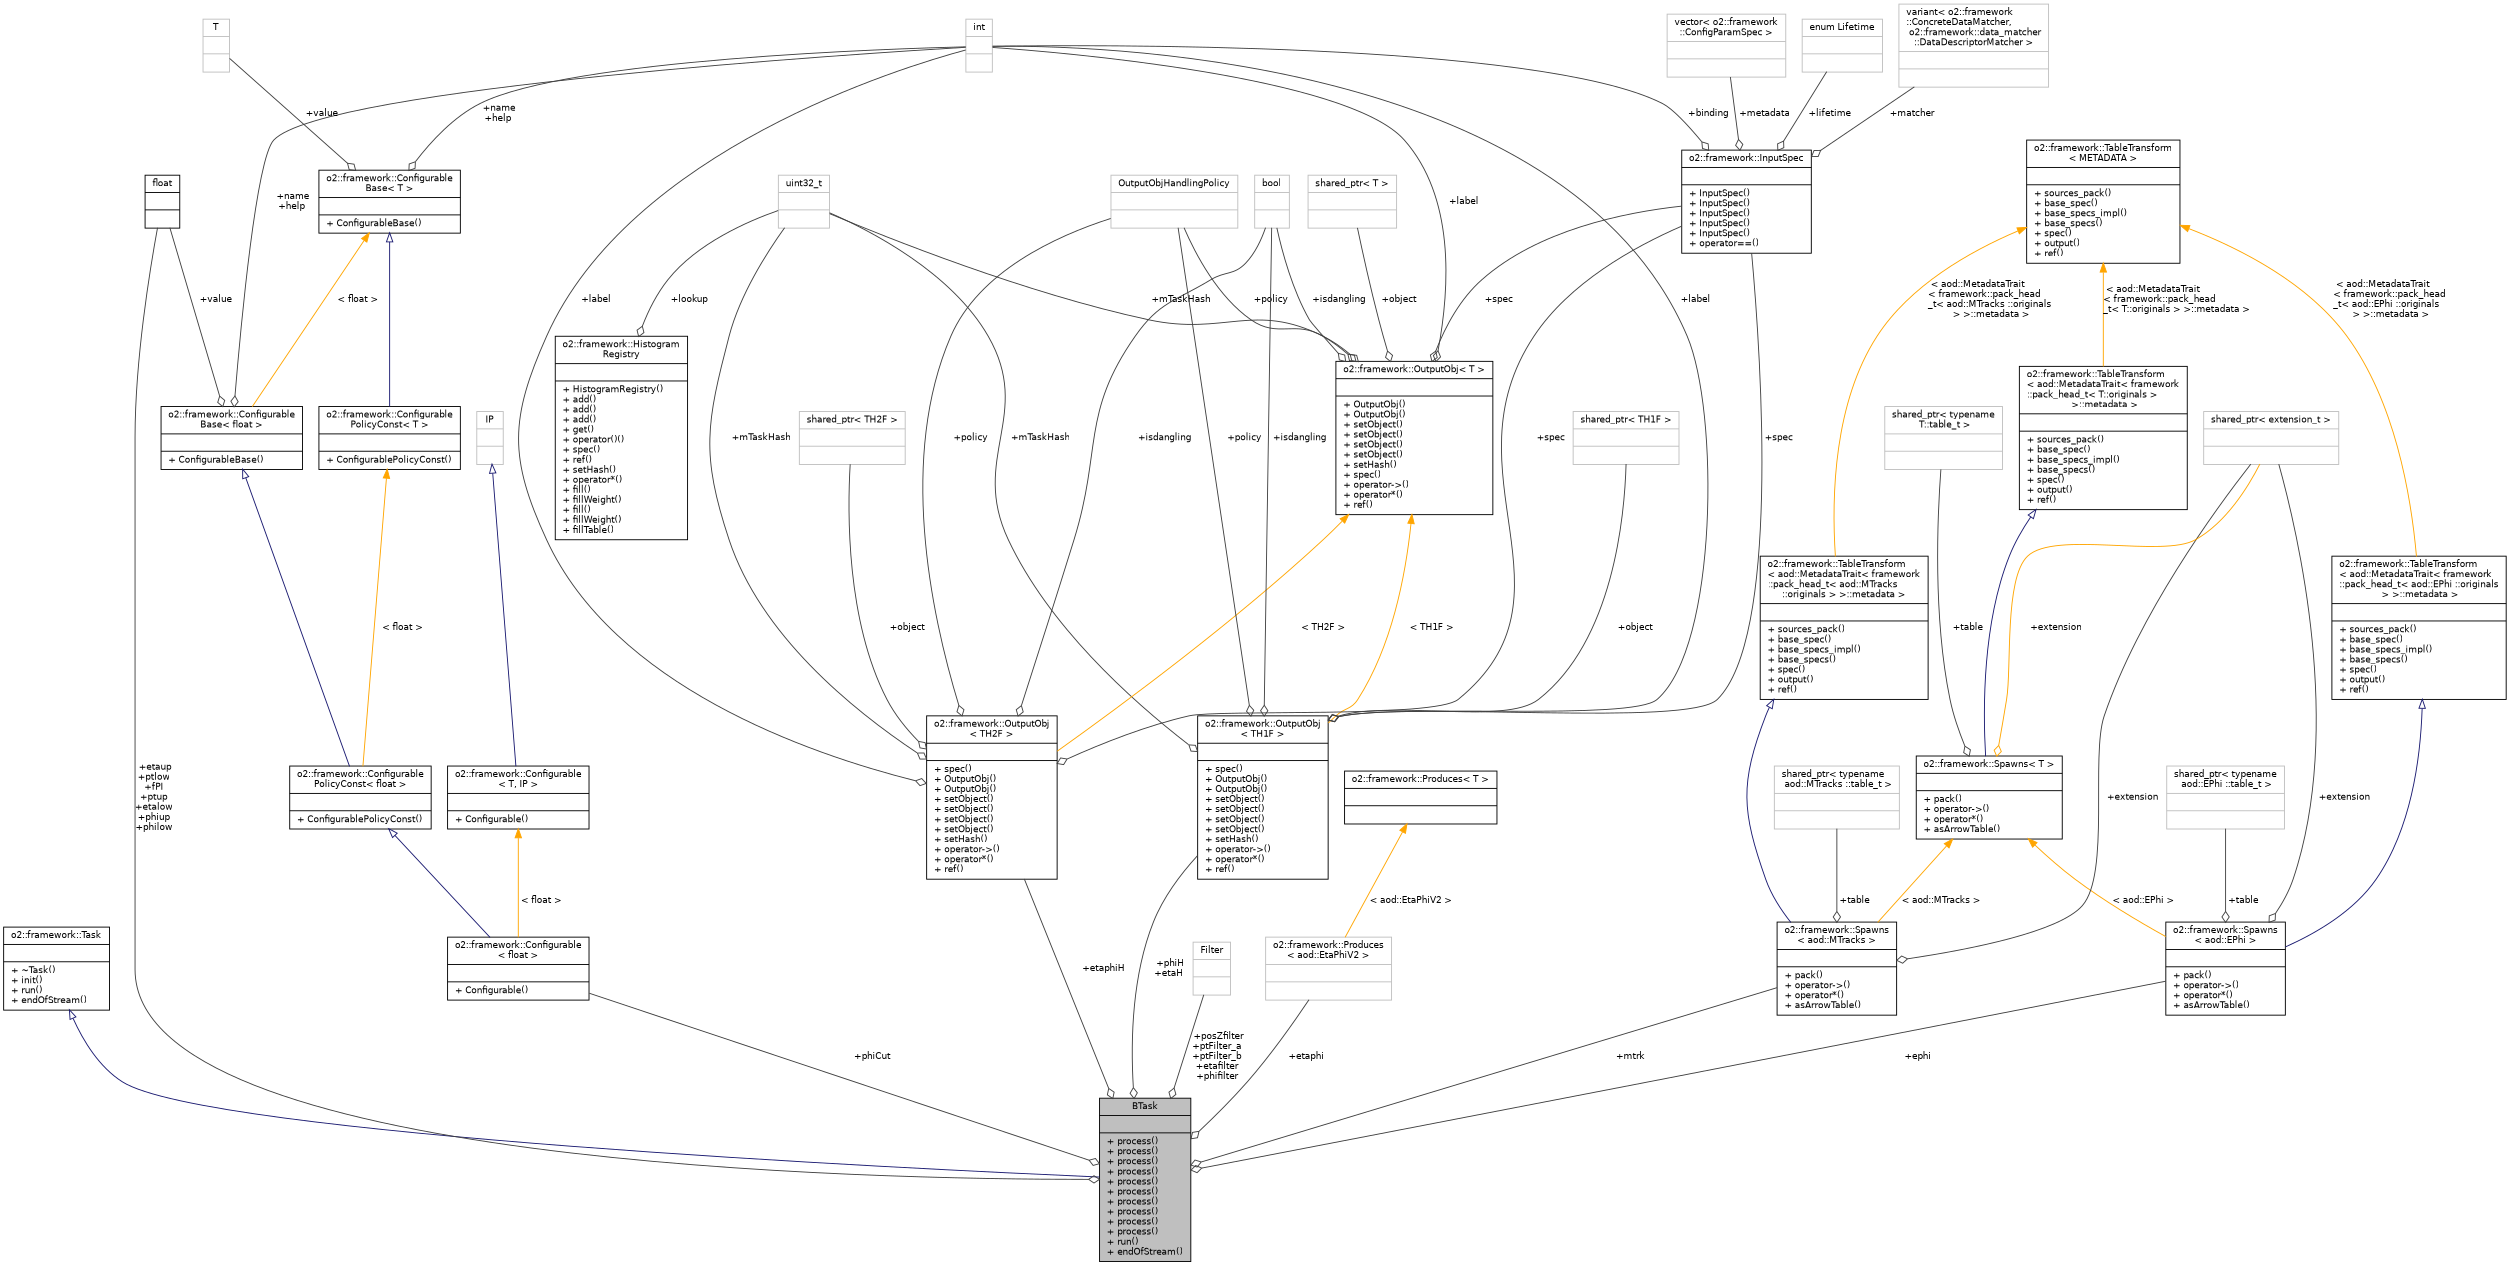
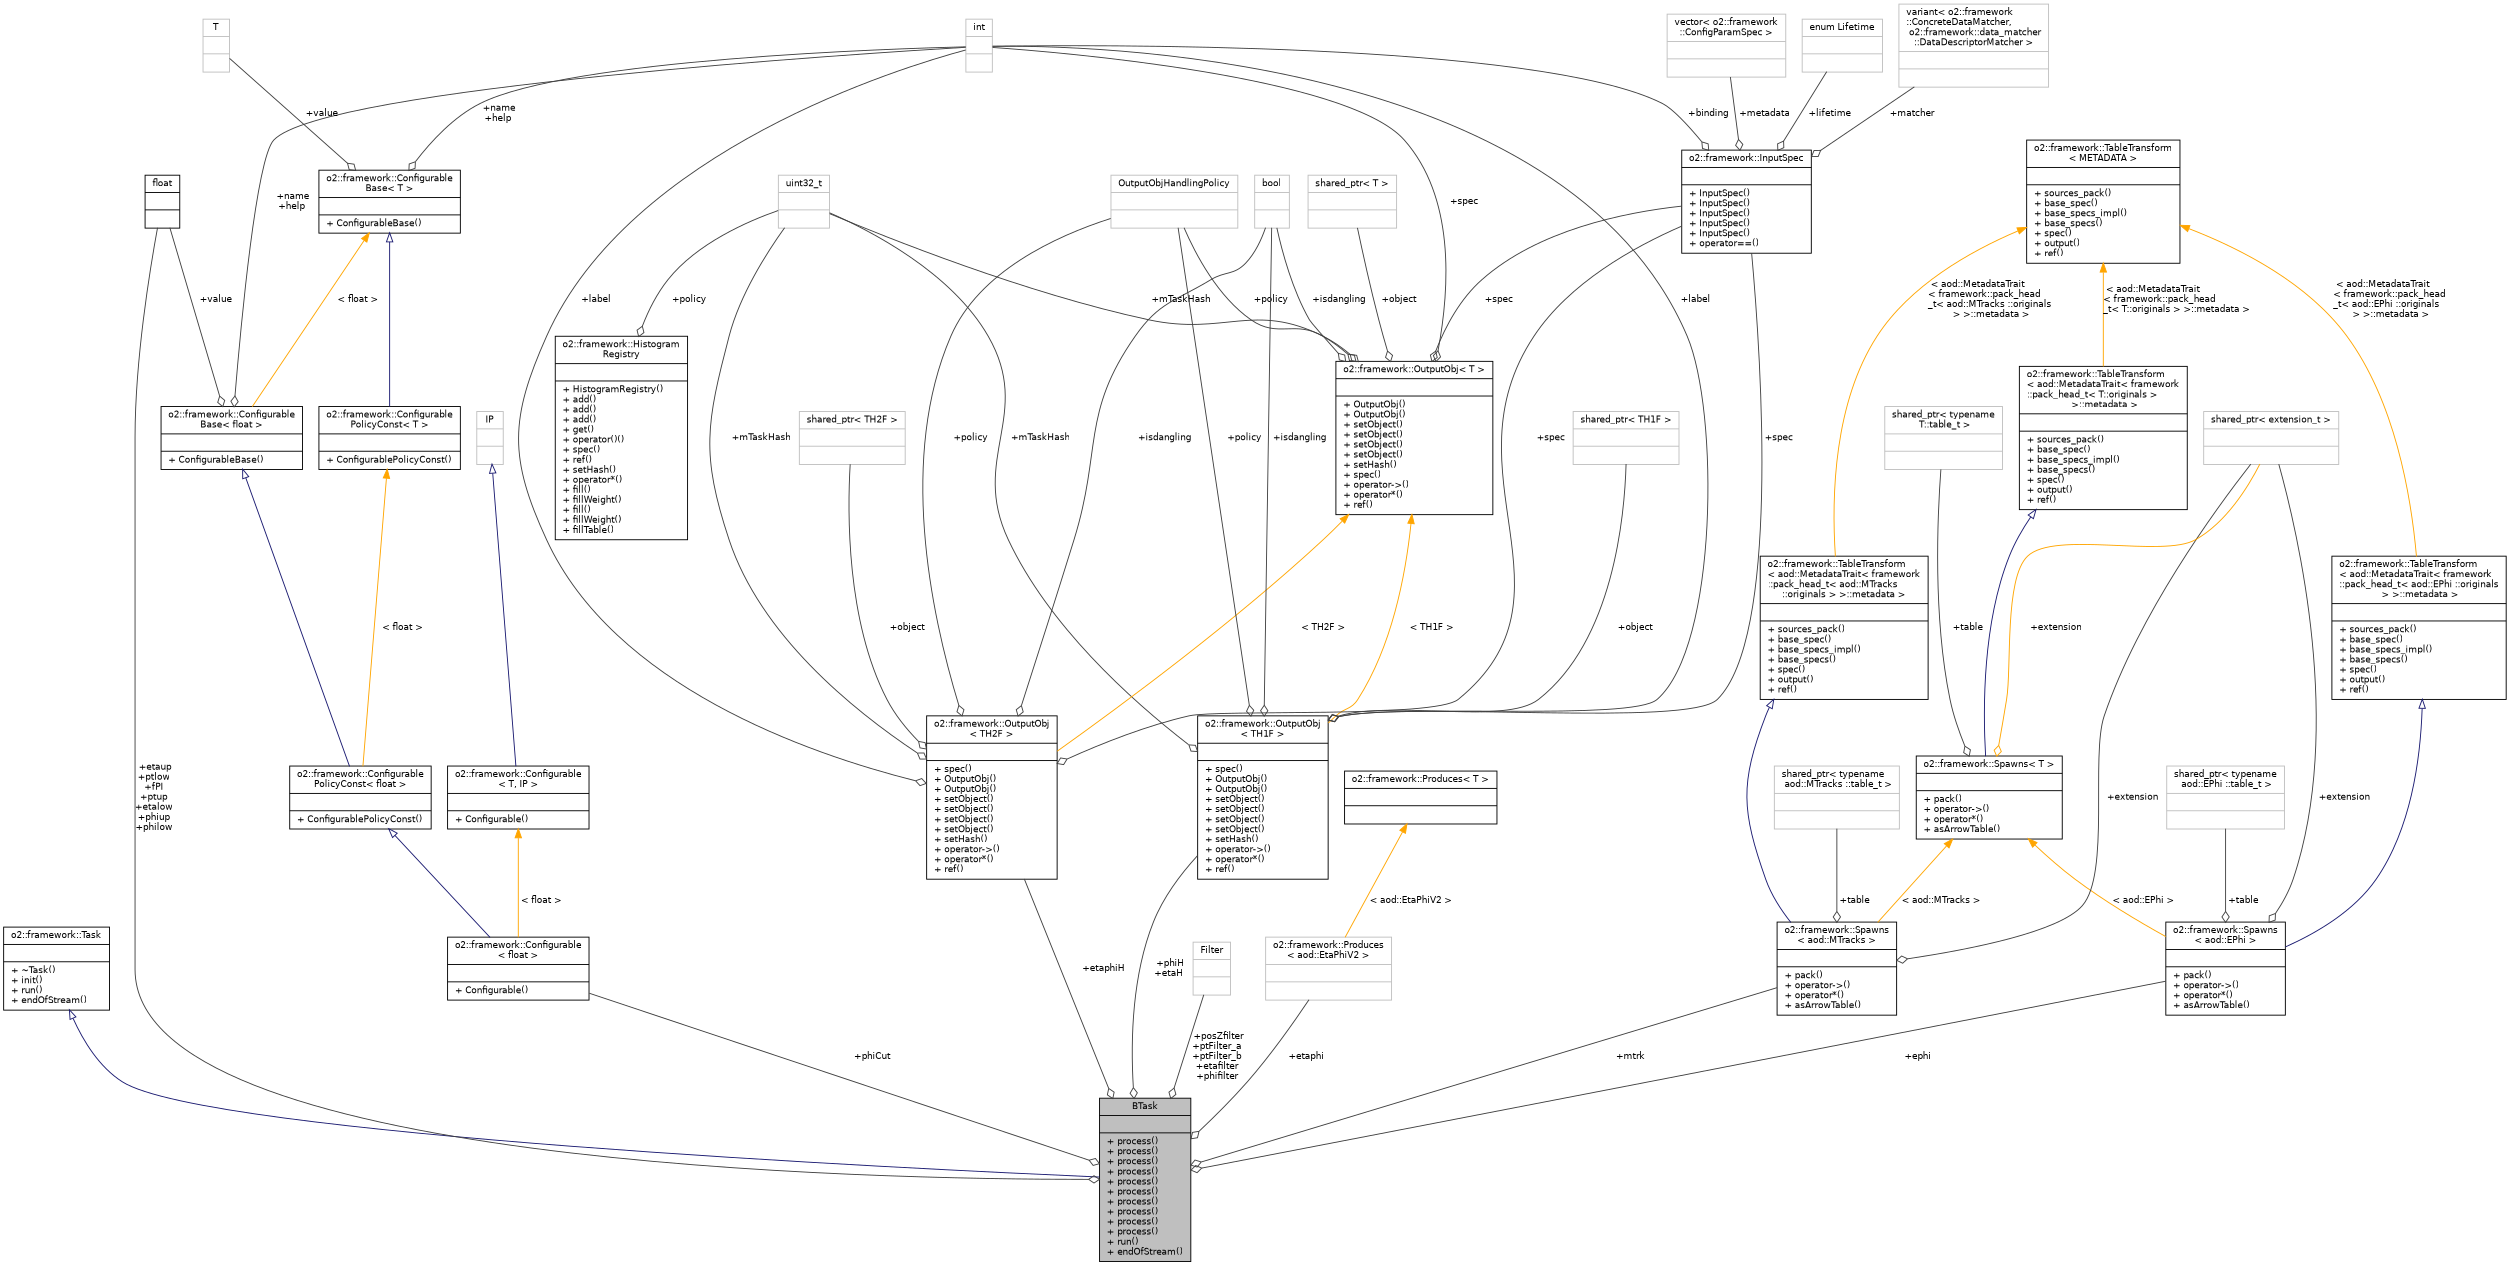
  digraph {
    node [color=black fontname=Helvetica fontsize=10 shape=record]
    edge [color=grey25 fontname=Helvetica fontsize=10 labelfontname=Helvetica labelfontsize=10 style=solid arrowhead=odiamond]
    n1 [fillcolor=grey75 fontcolor=black height=0.2 label="{BTask\n||+ process()\l+ process()\l+ process()\l+ process()\l+ process()\l+ process()\l+ process()\l+ process()\l+ process()\l+ process()\l+ run()\l+ endOfStream()\l}" style=filled width=0.4]
    n2 [height=0.2 label="{o2::framework::Task\n||+ ~Task()\l+ init()\l+ run()\l+ endOfStream()\l}" width=0.4]
    n3 [height=0.2 label="{o2::framework::Histogram\lRegistry\n||+ HistogramRegistry()\l+ add()\l+ add()\l+ add()\l+ get()\l+ operator()()\l+ spec()\l+ ref()\l+ setHash()\l+ operator*()\l+ fill()\l+ fillWeight()\l+ fill()\l+ fillWeight()\l+ fillTable()\l}" width=0.4]
    n4 [color=grey75 height=0.2 label="{uint32_t\n||}" width=0.4]
    n5 [height=0.2 label="{o2::framework::OutputObj\l\< TH2F \>\n||+ spec()\l+ OutputObj()\l+ OutputObj()\l+ setObject()\l+ setObject()\l+ setObject()\l+ setObject()\l+ setHash()\l+ operator-\>()\l+ operator*()\l+ ref()\l}" width=0.4]
    n6 [height=0.2 label="{o2::framework::OutputObj\< T \>\n||+ OutputObj()\l+ OutputObj()\l+ setObject()\l+ setObject()\l+ setObject()\l+ setObject()\l+ setHash()\l+ spec()\l+ operator-\>()\l+ operator*()\l+ ref()\l}" width=0.4]
    n7 [height=0.2 label="{o2::framework::OutputObj\l\< TH1F \>\n||+ spec()\l+ OutputObj()\l+ OutputObj()\l+ setObject()\l+ setObject()\l+ setObject()\l+ setObject()\l+ setHash()\l+ operator-\>()\l+ operator*()\l+ ref()\l}" width=0.4]
    n8 [color=grey75 height=0.2 label="{Filter\n||}" width=0.4]
    n9 [height=0.2 label="{float\n||}" width=0.4]
    n10 [height=0.2 label="{o2::framework::Configurable\lBase\< float \>\n||+ ConfigurableBase()\l}" width=0.4]
    n11 [height=0.2 label="{o2::framework::Configurable\lPolicyConst\< float \>\n||+ ConfigurablePolicyConst()\l}" width=0.4]
    n12 [color=grey75 height=0.2 label="{o2::framework::Produces\l\< aod::EtaPhiV2 \>\n||}" width=0.4]
    n13 [height=0.2 label="{o2::framework::Produces\< T \>\n||}" width=0.4]
    n14 [height=0.2 label="{o2::framework::Configurable\l\< float \>\n||+ Configurable()\l}" width=0.4]
    n15 [color=grey75 height=0.2 label="{int\n||}" width=0.4]
    n16 [height=0.2 label="{o2::framework::Configurable\lBase\< T \>\n||+ ConfigurableBase()\l}" width=0.4]
    n17 [height=0.2 label="{o2::framework::InputSpec\n||+ InputSpec()\l+ InputSpec()\l+ InputSpec()\l+ InputSpec()\l+ InputSpec()\l+ operator==()\l}" width=0.4]
    n18 [height=0.2 label="{o2::framework::Configurable\lPolicyConst\< T \>\n||+ ConfigurablePolicyConst()\l}" width=0.4]
    n19 [color=grey75 height=0.2 label="{T\n||}" width=0.4]
    n20 [height=0.2 label="{o2::framework::Configurable\l\< T, IP \>\n||+ Configurable()\l}" width=0.4]
    n21 [color=grey75 height=0.2 label="{IP\n||}" width=0.4]
    n22 [height=0.2 label="{o2::framework::Spawns\l\< aod::MTracks \>\n||+ pack()\l+ operator-\>()\l+ operator*()\l+ asArrowTable()\l}" width=0.4]
    n23 [height=0.2 label="{o2::framework::TableTransform\l\< aod::MetadataTrait\< framework\l::pack_head_t\< aod::MTracks \l::originals \> \>::metadata \>\n||+ sources_pack()\l+ base_spec()\l+ base_specs_impl()\l+ base_specs()\l+ spec()\l+ output()\l+ ref()\l}" width=0.4]
    n24 [height=0.2 label="{o2::framework::TableTransform\l\< METADATA \>\n||+ sources_pack()\l+ base_spec()\l+ base_specs_impl()\l+ base_specs()\l+ spec()\l+ output()\l+ ref()\l}" width=0.4]
    n25 [height=0.2 label="{o2::framework::TableTransform\l\< aod::MetadataTrait\< framework\l::pack_head_t\< T::originals \>\l \>::metadata \>\n||+ sources_pack()\l+ base_spec()\l+ base_specs_impl()\l+ base_specs()\l+ spec()\l+ output()\l+ ref()\l}" width=0.4]
    n26 [height=0.2 label="{o2::framework::TableTransform\l\< aod::MetadataTrait\< framework\l::pack_head_t\< aod::EPhi ::originals\l \> \>::metadata \>\n||+ sources_pack()\l+ base_spec()\l+ base_specs_impl()\l+ base_specs()\l+ spec()\l+ output()\l+ ref()\l}" width=0.4]
    n27 [height=0.2 label="{o2::framework::Spawns\< T \>\n||+ pack()\l+ operator-\>()\l+ operator*()\l+ asArrowTable()\l}" width=0.4]
    n28 [height=0.2 label="{o2::framework::Spawns\l\< aod::EPhi \>\n||+ pack()\l+ operator-\>()\l+ operator*()\l+ asArrowTable()\l}" width=0.4]
    n29 [color=grey75 height=0.2 label="{shared_ptr\< typename\l aod::MTracks ::table_t \>\n||}" width=0.4]
    n30 [color=grey75 height=0.2 label="{shared_ptr\< extension_t \>\n||}" width=0.4]
    n31 [color=grey75 height=0.2 label="{shared_ptr\< typename\l T::table_t \>\n||}" width=0.4]
    n32 [color=grey75 height=0.2 label="{OutputObjHandlingPolicy\n||}" width=0.4]
    n33 [color=grey75 height=0.2 label="{bool\n||}" width=0.4]
    n34 [color=grey75 height=0.2 label="{vector\< o2::framework\l::ConfigParamSpec \>\n||}" width=0.4]
    n35 [color=grey75 height=0.2 label="{enum Lifetime\n||}" width=0.4]
    n36 [color=grey75 height=0.2 label="{variant\< o2::framework\l::ConcreteDataMatcher,\l o2::framework::data_matcher\l::DataDescriptorMatcher \>\n||}" width=0.4]
    n37 [color=grey75 height=0.2 label="{shared_ptr\< TH2F \>\n||}" width=0.4]
    n38 [color=grey75 height=0.2 label="{shared_ptr\< T \>\n||}" width=0.4]
    n39 [color=grey75 height=0.2 label="{shared_ptr\< typename\l aod::EPhi ::table_t \>\n||}" width=0.4]
    n40 [color=grey75 height=0.2 label="{shared_ptr\< TH1F \>\n||}" width=0.4]
    n2 -> n1 [arrowtail=onormal color=midnightblue dir=back arrowhead=""]
-   n4 -> n3 [label=" +lookup"]
+   n4 -> n3 [label=" +policy"]
    n4 -> n5 [label=" +mTaskHash"]
    n4 -> n6 [label=" +mTaskHash"]
    n4 -> n7 [label=" +mTaskHash"]
    n5 -> n1 [label=" +etaphiH"]
    n6 -> n5 [color=orange dir=back label=" \< TH2F \>" arrowhead=""]
    n6 -> n7 [color=orange dir=back label=" \< TH1F \>" arrowhead=""]
    n7 -> n1 [label=" +phiH\n+etaH"]
    n8 -> n1 [label=" +posZfilter\n+ptFilter_a\n+ptFilter_b\n+etafilter\n+phifilter"]
    n9 -> n1 [label=" +etaup\n+ptlow\n+fPI\n+ptup\n+etalow\n+phiup\n+philow"]
    n9 -> n10 [label=" +value"]
    n10 -> n11 [arrowtail=onormal color=midnightblue dir=back arrowhead=""]
    n11 -> n14 [arrowtail=onormal color=midnightblue dir=back arrowhead=""]
    n12 -> n1 [label=" +etaphi"]
    n13 -> n12 [color=orange dir=back label=" \< aod::EtaPhiV2 \>" arrowhead=""]
    n14 -> n1 [label=" +phiCut"]
    n15 -> n5 [label=" +label"]
-   n15 -> n6 [label=" +label"]
+   n15 -> n6 [label=" +spec"]
    n15 -> n7 [label=" +label"]
    n15 -> n10 [label=" +name\n+help"]
    n15 -> n16 [label=" +name\n+help"]
    n15 -> n17 [label=" +binding"]
    n16 -> n10 [color=orange dir=back label=" \< float \>" arrowhead=""]
    n16 -> n18 [arrowtail=onormal color=midnightblue dir=back arrowhead=""]
    n17 -> n5 [label=" +spec"]
    n17 -> n6 [label=" +spec"]
    n17 -> n7 [label=" +spec"]
    n18 -> n11 [color=orange dir=back label=" \< float \>" arrowhead=""]
    n19 -> n16 [label=" +value"]
    n20 -> n14 [color=orange dir=back label=" \< float \>" arrowhead=""]
    n21 -> n20 [arrowtail=onormal color=midnightblue dir=back arrowhead=""]
    n22 -> n1 [label=" +mtrk"]
    n23 -> n22 [arrowtail=onormal color=midnightblue dir=back arrowhead=""]
    n24 -> n23 [color=orange dir=back label=" \< aod::MetadataTrait\l\< framework::pack_head\l_t\< aod::MTracks ::originals\l \> \>::metadata \>" arrowhead=""]
    n24 -> n25 [color=orange dir=back label=" \< aod::MetadataTrait\l\< framework::pack_head\l_t\< T::originals \> \>::metadata \>" arrowhead=""]
    n24 -> n26 [color=orange dir=back label=" \< aod::MetadataTrait\l\< framework::pack_head\l_t\< aod::EPhi ::originals\l \> \>::metadata \>" arrowhead=""]
    n25 -> n27 [arrowtail=onormal color=midnightblue dir=back arrowhead=""]
    n26 -> n28 [arrowtail=onormal color=midnightblue dir=back arrowhead=""]
    n27 -> n22 [color=orange dir=back label=" \< aod::MTracks \>" arrowhead=""]
    n27 -> n28 [color=orange dir=back label=" \< aod::EPhi \>" arrowhead=""]
    n28 -> n1 [label=" +ephi"]
    n29 -> n22 [label=" +table"]
    n30 -> n22 [label=" +extension"]
    n30 -> n27 [color=orange label=" +extension"]
    n30 -> n28 [label=" +extension"]
    n31 -> n27 [label=" +table"]
    n32 -> n5 [label=" +policy"]
    n32 -> n6 [label=" +policy"]
    n32 -> n7 [label=" +policy"]
    n33 -> n5 [label=" +isdangling"]
    n33 -> n6 [label=" +isdangling"]
    n33 -> n7 [label=" +isdangling"]
    n34 -> n17 [label=" +metadata"]
    n35 -> n17 [label=" +lifetime"]
    n36 -> n17 [label=" +matcher"]
    n37 -> n5 [label=" +object"]
    n38 -> n6 [label=" +object"]
    n39 -> n28 [label=" +table"]
    n40 -> n7 [label=" +object"]
  }
